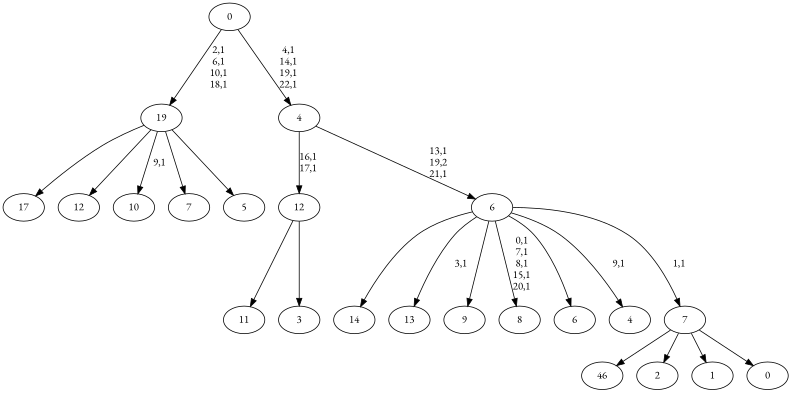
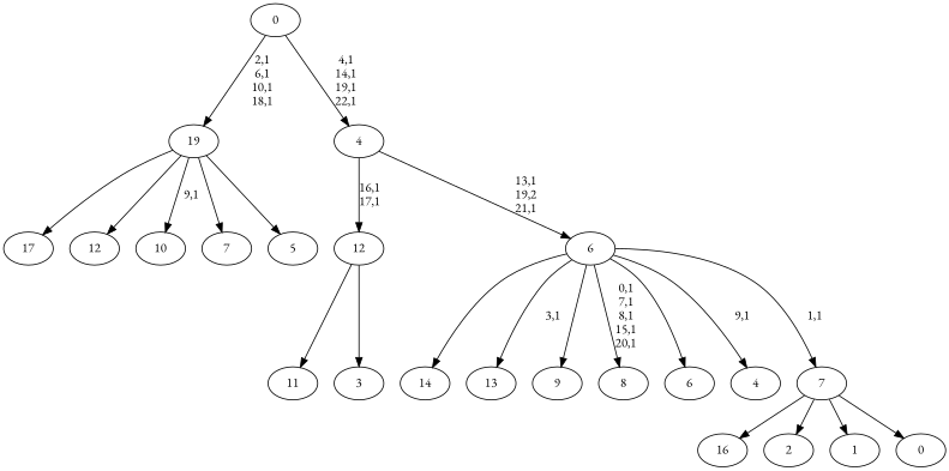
  digraph {
    fontname="EB Garamond"
    node [fontname="EB Garamond"]
    edge [fontname="EB Garamond"]
    n1 [label=17]
-   n2 [label=46]
+   n2 [label=16]
    n3 [label=14]
    n4 [label=13]
    n5 [label=12]
    n6 [label=11]
    n7 [label=10]
    n8 [label=9]
    n9 [label=8]
    n10 [label=7]
    n11 [label=6]
    n12 [label=5]
    19
    n14 [label=4]
    n15 [label=3]
    12
    n17 [label=2]
    n18 [label=1]
    n19 [label=0]
    7
    6
    4
    0
    19 -> n1
    19 -> n5
    19 -> n7 [label="9,1"]
    19 -> n10
    19 -> n12
    12 -> n6
    12 -> n15
    7 -> n2
    7 -> n17
    7 -> n18
    7 -> n19
    6 -> n3
    6 -> n4 [label="3,1"]
    6 -> n8
    6 -> n9 [label="0,1\n7,1\n8,1\n15,1\n20,1"]
    6 -> n11
    6 -> n14 [label="9,1"]
    6 -> 7 [label="1,1"]
    4 -> 12 [label="16,1\n17,1"]
    4 -> 6 [label="13,1\n19,2\n21,1"]
    0 -> 19 [label="2,1\n6,1\n10,1\n18,1"]
    0 -> 4 [label="4,1\n14,1\n19,1\n22,1"]
  }
